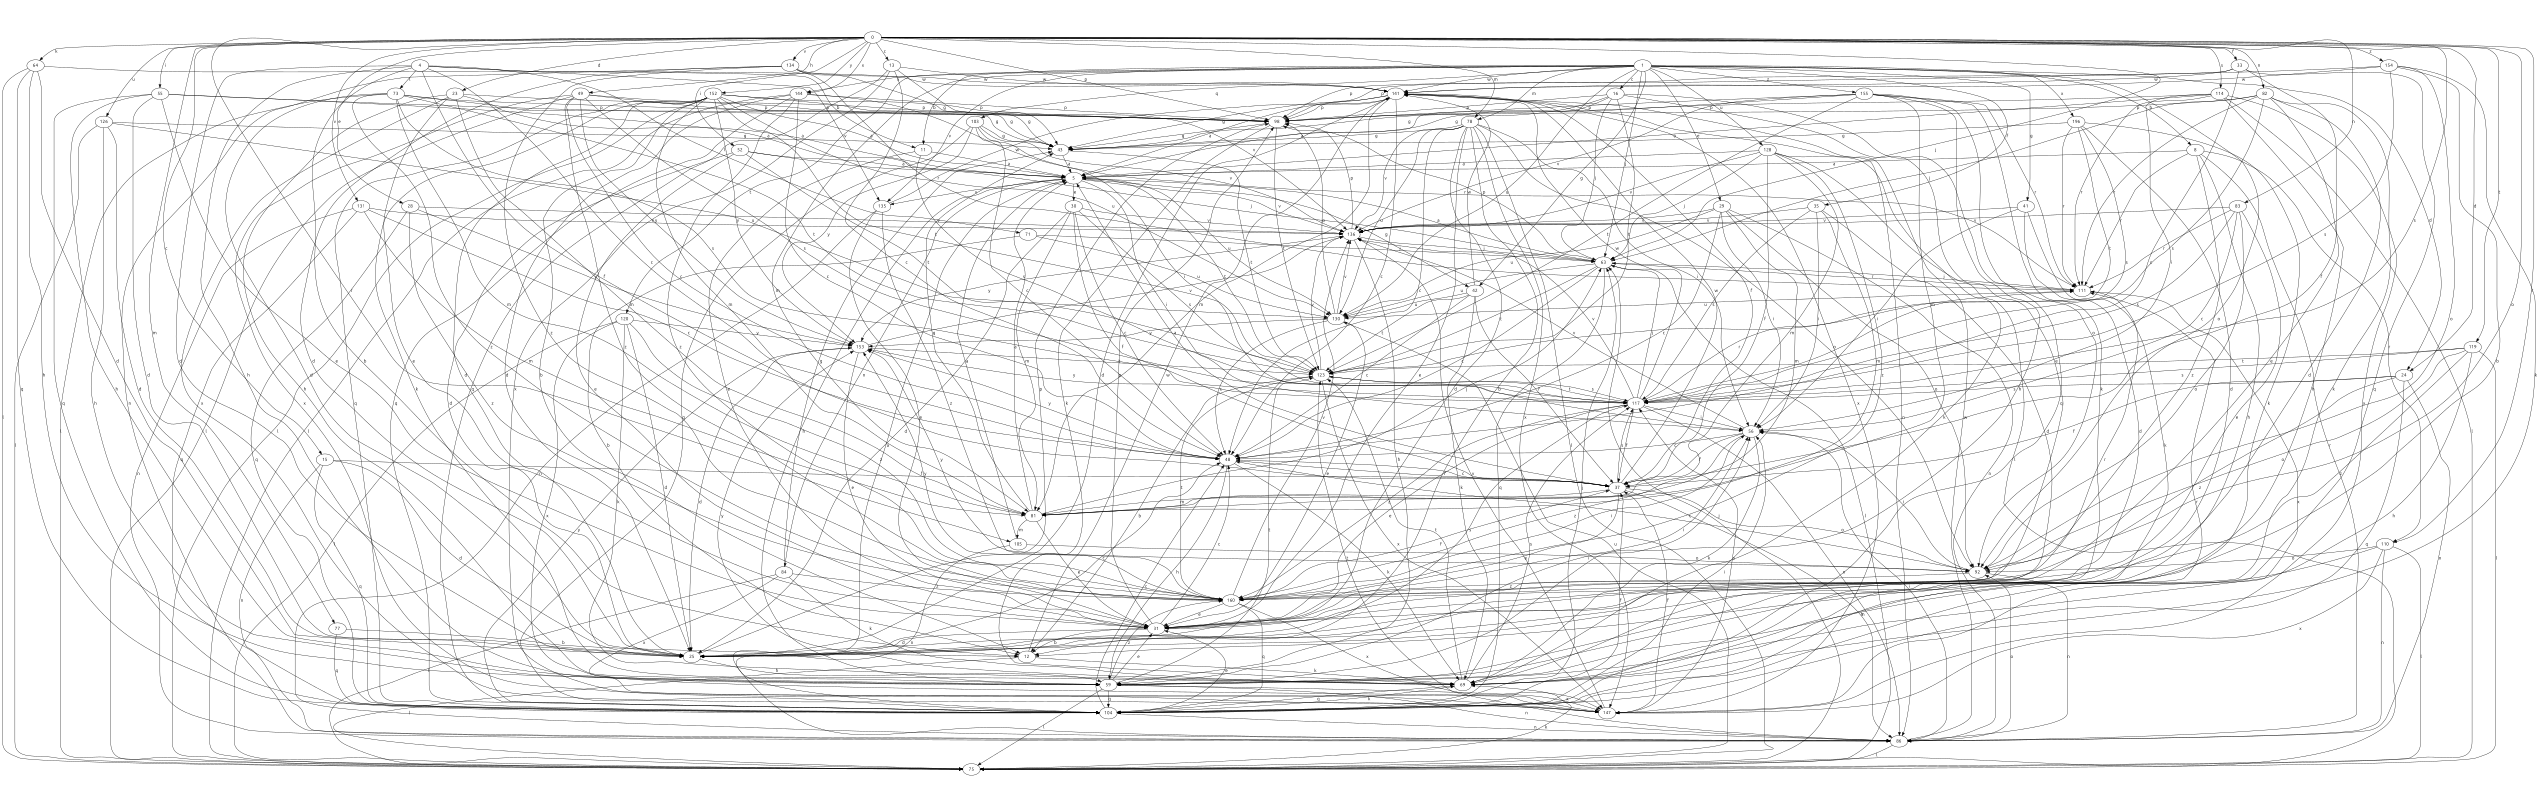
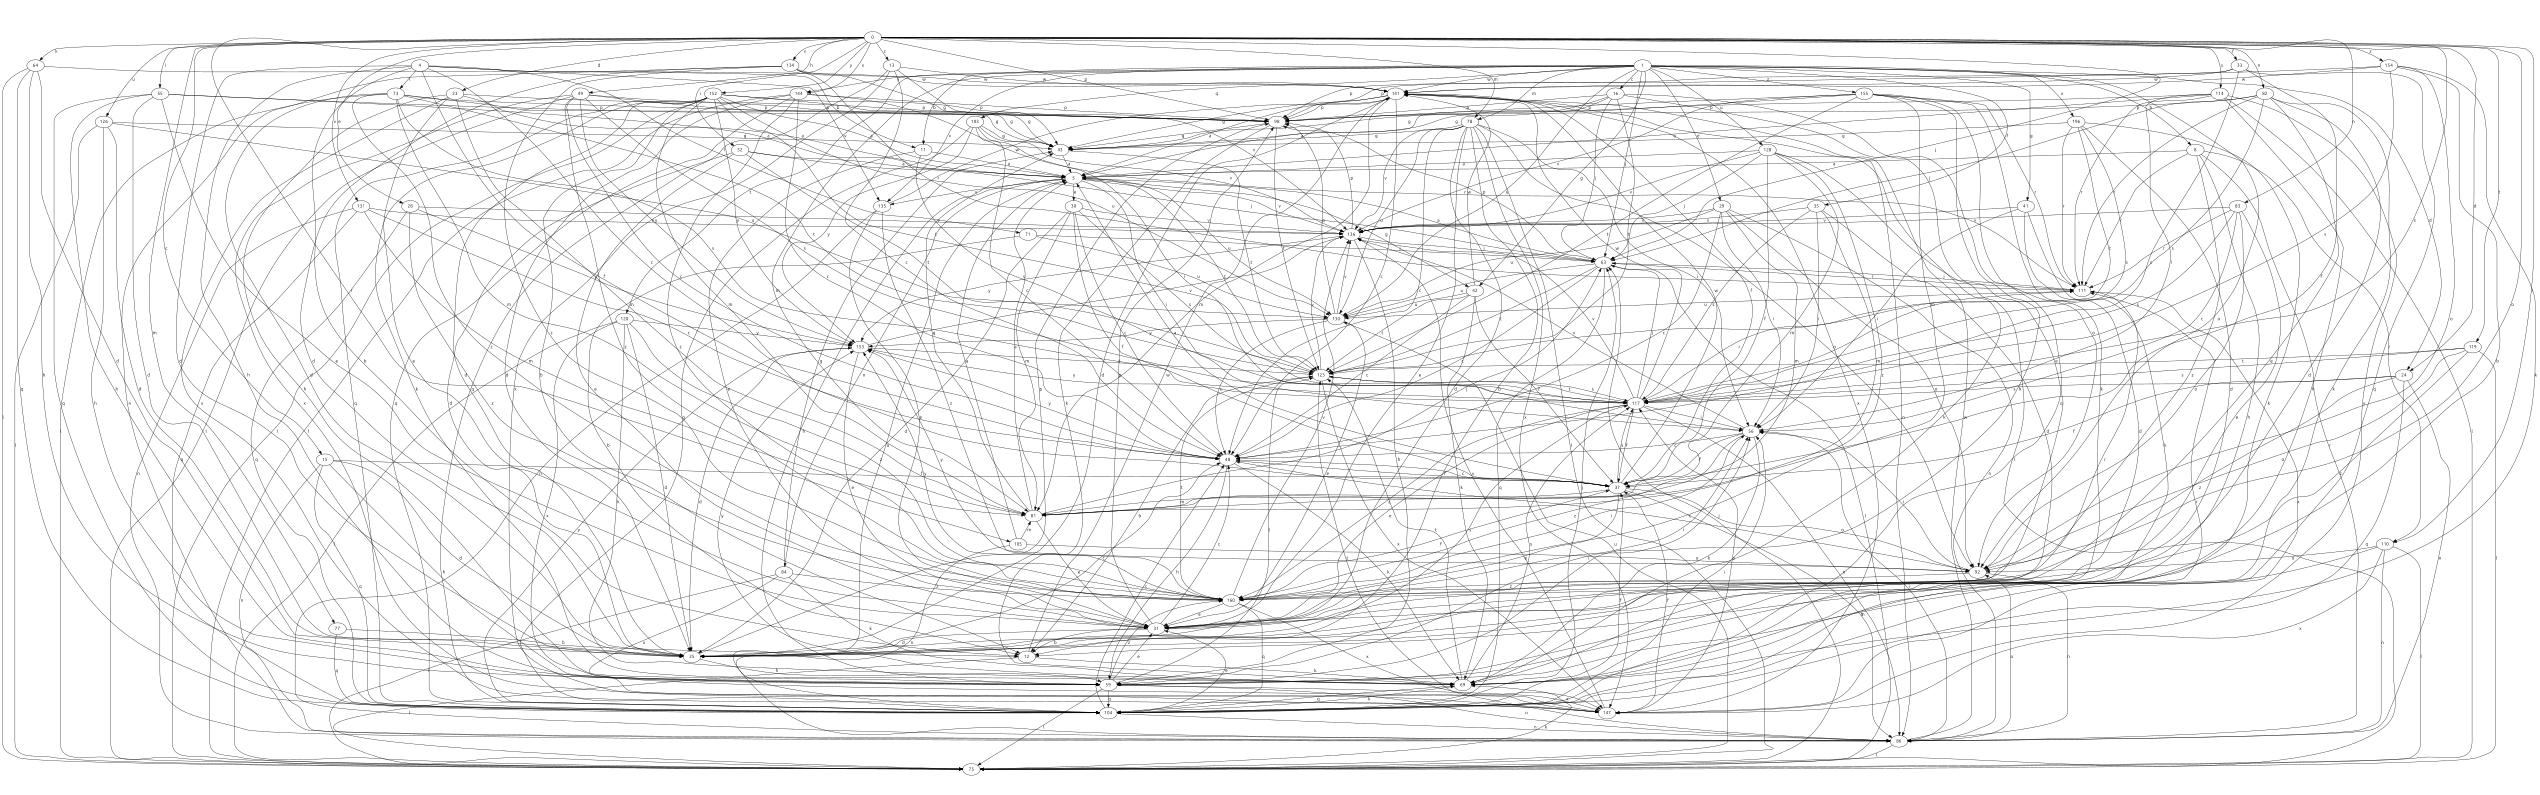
  strict digraph {
    fontname=Ubuntu
    node [fontname=Ubuntu]
    edge [fontname=Ubuntu]
    0
    13
    15
    23
    24
    28
    33
    49
    52
    55
    63
    64
    77
    78
    82
    83
    92
    98
    105
    110
    114
    117
    119
    126
    131
    134
    144
    152
    154
    141
    n31 [label=48]
    136
    104
    147
    25
    37
    n37 [label=59]
    86
    81
    5
    31
    160
    153
    75
    43
    123
    130
    111
    12
    56
    69
    1
    8
    11
    16
    29
    35
    41
    42
    103
    120
    128
    135
    n64 [label=196]
    155
    4
    71
    73
    30
    84
    0 -> 13 [label=c]
    0 -> 15 [label=c]
    0 -> 23 [label=d]
    0 -> 24 [label=d]
    0 -> 28 [label=e]
    0 -> 33 [label=f]
    0 -> 49 [label=h]
    0 -> 52 [label=i]
    0 -> 55 [label=i]
    0 -> 63 [label=j]
    0 -> 64 [label=k]
    0 -> 77 [label=m]
    0 -> 78 [label=m]
    0 -> 82 [label=n]
    0 -> 83 [label=n]
    0 -> 92 [label=o]
    0 -> 98 [label=p]
    0 -> 105 [label=r]
    0 -> 110 [label=r]
    0 -> 114 [label=s]
    0 -> 117 [label=s]
    0 -> 119 [label=t]
    0 -> 126 [label=u]
    0 -> 131 [label=v]
    0 -> 134 [label=v]
    0 -> 144 [label=x]
    0 -> 152 [label=y]
    0 -> 154 [label=z]
    13 -> 141 [label=w]
    13 -> n31 [label=c]
    13 -> 136 [label=v]
    13 -> 104 [label=q]
    13 -> 147 [label=x]
    15 -> 104 [label=q]
    15 -> 25 [label=d]
    15 -> 37 [label=f]
-   119 -> n37 [label=h]
+   15 -> n37 [label=h]
    15 -> 86 [label=n]
    23 -> 98 [label=p]
    23 -> 147 [label=x]
    23 -> n37 [label=h]
    23 -> 81 [label=m]
    23 -> 5 [label=a]
    23 -> 31 [label=e]
    24 -> 117 [label=s]
    24 -> 104 [label=q]
    24 -> 37 [label=f]
    24 -> 86 [label=n]
    24 -> 160 [label=z]
    28 -> 136 [label=v]
    28 -> 104 [label=q]
    28 -> 160 [label=z]
    28 -> 153 [label=y]
    33 -> 98 [label=p]
    33 -> 141 [label=w]
    33 -> n31 [label=c]
    33 -> 104 [label=q]
    33 -> 37 [label=f]
    49 -> 98 [label=p]
    49 -> 117 [label=s]
    49 -> n31 [label=c]
    49 -> 147 [label=x]
    49 -> 160 [label=z]
    49 -> 153 [label=y]
    49 -> 75 [label=l]
    49 -> 43 [label=g]
    52 -> 63 [label=j]
    52 -> 25 [label=d]
    52 -> 5 [label=a]
    52 -> 31 [label=e]
    52 -> 123 [label=t]
    55 -> 98 [label=p]
    55 -> 104 [label=q]
    55 -> 25 [label=d]
    55 -> n37 [label=h]
    55 -> 5 [label=a]
    55 -> 31 [label=e]
    63 -> 98 [label=p]
    63 -> n31 [label=c]
    63 -> 104 [label=q]
    63 -> 5 [label=a]
    63 -> 75 [label=l]
    63 -> 123 [label=t]
    63 -> 130 [label=u]
    63 -> 111 [label=r]
    64 -> 141 [label=w]
    64 -> 104 [label=q]
    64 -> 25 [label=d]
    64 -> n37 [label=h]
    64 -> 75 [label=l]
    77 -> 104 [label=q]
    77 -> 12 [label=b]
    78 -> 92 [label=o]
    78 -> n31 [label=c]
    78 -> 136 [label=v]
    78 -> 147 [label=x]
    78 -> 25 [label=d]
    78 -> 31 [label=e]
    78 -> 75 [label=l]
    78 -> 43 [label=g]
    78 -> 130 [label=u]
    78 -> 12 [label=b]
    78 -> 56 [label=i]
    82 -> 63 [label=j]
    82 -> 98 [label=p]
    82 -> 117 [label=s]
    82 -> 25 [label=d]
    82 -> 31 [label=e]
    82 -> 111 [label=r]
    82 -> 69 [label=k]
    83 -> 92 [label=o]
    83 -> 117 [label=s]
    83 -> 136 [label=v]
    83 -> 31 [label=e]
    83 -> 111 [label=r]
    83 -> 56 [label=c]
    92 -> n31 [label=c]
    92 -> 86 [label=n]
    92 -> 160 [label=z]
    92 -> 153 [label=y]
    92 -> 56 [label=i]
    98 -> 43 [label=g]
    98 -> 123 [label=t]
    98 -> 69 [label=k]
    105 -> 92 [label=o]
    105 -> 86 [label=n]
-   81 -> 105 [label=m]
+   105 -> 81 [label=m]
    105 -> 5 [label=a]
    110 -> 92 [label=o]
    110 -> 147 [label=x]
    110 -> n37 [label=h]
    110 -> 86 [label=n]
    110 -> 75 [label=l]
    114 -> 98 [label=p]
    114 -> 147 [label=x]
    114 -> n37 [label=h]
    114 -> 5 [label=a]
    114 -> 75 [label=l]
    114 -> 111 [label=r]
    114 -> 56 [label=i]
    117 -> 63 [label=j]
    117 -> 141 [label=w]
    117 -> 136 [label=v]
    117 -> 37 [label=f]
    117 -> 86 [label=n]
    117 -> 31 [label=e]
    117 -> 160 [label=z]
    117 -> 153 [label=y]
    117 -> 123 [label=t]
    117 -> 111 [label=r]
    117 -> 56 [label=i]
    119 -> 92 [label=o]
    119 -> 117 [label=s]
    119 -> 160 [label=z]
    119 -> 75 [label=l]
    119 -> 123 [label=t]
    126 -> 25 [label=d]
    126 -> n37 [label=h]
    126 -> 75 [label=l]
    126 -> 43 [label=g]
    126 -> 130 [label=u]
    131 -> n31 [label=c]
    131 -> 136 [label=v]
    131 -> 104 [label=q]
    131 -> 86 [label=n]
    131 -> 81 [label=m]
    134 -> 141 [label=w]
    134 -> 25 [label=d]
    134 -> 86 [label=n]
    134 -> 160 [label=z]
    134 -> 43 [label=g]
    134 -> 111 [label=r]
    144 -> 98 [label=p]
    144 -> n31 [label=c]
    144 -> 104 [label=q]
    144 -> 25 [label=d]
    144 -> 160 [label=z]
    144 -> 75 [label=l]
    144 -> 111 [label=r]
    152 -> 98 [label=p]
    152 -> 104 [label=q]
    152 -> 25 [label=d]
    152 -> 81 [label=m]
    152 -> 5 [label=a]
    152 -> 153 [label=y]
    152 -> 75 [label=l]
    152 -> 43 [label=g]
    152 -> 123 [label=t]
    152 -> 130 [label=u]
    152 -> 12 [label=b]
    152 -> 69 [label=k]
    154 -> 92 [label=o]
    154 -> 98 [label=p]
    154 -> 117 [label=s]
    154 -> 141 [label=w]
    154 -> 12 [label=b]
    154 -> 69 [label=k]
    141 -> 98 [label=p]
    141 -> n31 [label=c]
    141 -> 147 [label=x]
    141 -> 25 [label=d]
    141 -> 37 [label=f]
    141 -> 86 [label=n]
    141 -> 81 [label=m]
    141 -> 5 [label=a]
    141 -> 43 [label=g]
    n31 -> 37 [label=f]
    n31 -> n37 [label=h]
    n31 -> 153 [label=y]
    n31 -> 69 [label=k]
    136 -> 63 [label=j]
    136 -> 98 [label=p]
    136 -> n37 [label=h]
    136 -> 153 [label=y]
    104 -> 63 [label=j]
    104 -> n31 [label=c]
    104 -> 37 [label=f]
    104 -> 86 [label=n]
    104 -> 5 [label=a]
    104 -> 31 [label=e]
    104 -> 153 [label=y]
    104 -> 111 [label=r]
    104 -> 56 [label=i]
    104 -> 69 [label=k]
    147 -> 117 [label=s]
    147 -> 136 [label=v]
    147 -> 37 [label=f]
    25 -> 98 [label=p]
    25 -> 117 [label=s]
    25 -> n31 [label=c]
    25 -> n37 [label=h]
    37 -> 92 [label=o]
    37 -> 117 [label=s]
    37 -> 141 [label=w]
    37 -> n31 [label=c]
    37 -> 86 [label=n]
    37 -> 81 [label=m]
    37 -> 5 [label=a]
    37 -> 31 [label=e]
    n37 -> 104 [label=q]
    n37 -> 147 [label=x]
    n37 -> 86 [label=n]
    n37 -> 31 [label=e]
    n37 -> 160 [label=z]
    n37 -> 75 [label=l]
    n37 -> 123 [label=t]
    n37 -> 56 [label=i]
    86 -> 92 [label=o]
    86 -> 141 [label=w]
    86 -> 75 [label=l]
    86 -> 123 [label=t]
    86 -> 56 [label=i]
    81 -> 63 [label=j]
    81 -> 5 [label=a]
    81 -> 31 [label=e]
    81 -> 43 [label=g]
    5 -> 136 [label=v]
    5 -> n37 [label=h]
    5 -> 123 [label=t]
    5 -> 130 [label=u]
    5 -> 56 [label=i]
    5 -> 42 [label=g]
    5 -> 135 [label=v]
    5 -> 30 [label=e]
    5 -> 84 [label=n]
    31 -> 98 [label=p]
    31 -> n31 [label=c]
    31 -> 25 [label=d]
    31 -> 111 [label=r]
    31 -> 12 [label=b]
    31 -> 56 [label=i]
    160 -> 136 [label=v]
    160 -> 104 [label=q]
    160 -> 147 [label=x]
    160 -> 37 [label=f]
    160 -> 31 [label=e]
    160 -> 153 [label=y]
    160 -> 123 [label=t]
    160 -> 56 [label=i]
    153 -> 136 [label=v]
    153 -> 25 [label=d]
    153 -> 31 [label=e]
    153 -> 123 [label=t]
    75 -> 63 [label=j]
    75 -> 130 [label=u]
    75 -> 69 [label=k]
    43 -> 5 [label=a]
    43 -> 123 [label=t]
    123 -> 117 [label=s]
    123 -> 136 [label=v]
    123 -> 147 [label=x]
    123 -> 12 [label=b]
    130 -> 98 [label=p]
    130 -> n31 [label=c]
    130 -> 136 [label=v]
    130 -> 31 [label=e]
    130 -> 153 [label=y]
    111 -> 63 [label=j]
    111 -> 147 [label=x]
    111 -> 130 [label=u]
    12 -> 141 [label=w]
    12 -> 75 [label=l]
    12 -> 69 [label=k]
    56 -> n31 [label=c]
    56 -> 136 [label=v]
    56 -> 37 [label=f]
    56 -> 160 [label=z]
    56 -> 69 [label=k]
    69 -> 117 [label=s]
    69 -> 104 [label=q]
    69 -> 153 [label=y]
    69 -> 123 [label=t]
    1 -> 24 [label=d]
    1 -> 63 [label=j]
    1 -> 78 [label=m]
    1 -> 92 [label=o]
    1 -> 144 [label=x]
    1 -> 141 [label=w]
    1 -> 81 [label=m]
    1 -> 130 [label=u]
    1 -> 8 [label=b]
    1 -> 11 [label=b]
    1 -> 16 [label=c]
    1 -> 29 [label=e]
    1 -> 35 [label=f]
    1 -> 41 [label=g]
    1 -> 42 [label=g]
    1 -> 103 [label=q]
    1 -> 120 [label=t]
    1 -> 128 [label=u]
    1 -> 135 [label=v]
    1 -> n64 [label=x]
    1 -> 155 [label=z]
    8 -> 110 [label=r]
    8 -> n37 [label=h]
    8 -> 86 [label=r]
    8 -> 5 [label=a]
    8 -> 160 [label=z]
    8 -> 111 [label=r]
    11 -> 117 [label=s]
    11 -> 5 [label=a]
    11 -> 31 [label=e]
    16 -> 63 [label=j]
    16 -> 92 [label=o]
    16 -> 98 [label=p]
    16 -> 5 [label=a]
    16 -> 31 [label=e]
    16 -> 43 [label=g]
    16 -> 123 [label=t]
    29 -> 92 [label=o]
    29 -> n31 [label=c]
    29 -> 136 [label=v]
    29 -> 86 [label=n]
    29 -> 81 [label=m]
    29 -> 130 [label=u]
    29 -> 56 [label=i]
    35 -> 117 [label=s]
    35 -> 136 [label=v]
    35 -> 25 [label=d]
    35 -> 81 [label=m]
    35 -> 56 [label=i]
    41 -> 136 [label=v]
    41 -> 25 [label=d]
    41 -> 56 [label=i]
    41 -> 69 [label=k]
    42 -> 141 [label=w]
    42 -> n31 [label=c]
    42 -> 37 [label=f]
    42 -> 123 [label=t]
    42 -> 130 [label=u]
    42 -> 69 [label=k]
    103 -> n31 [label=c]
    103 -> 136 [label=v]
    103 -> 104 [label=q]
    103 -> 153 [label=y]
    103 -> 43 [label=g]
    103 -> 56 [label=i]
    120 -> 147 [label=x]
    120 -> 25 [label=d]
    120 -> 160 [label=z]
    120 -> 153 [label=y]
    120 -> 75 [label=l]
    120 -> 69 [label=k]
    128 -> 63 [label=j]
    128 -> 136 [label=v]
    128 -> 37 [label=f]
    128 -> 81 [label=m]
    128 -> 5 [label=a]
    128 -> 160 [label=z]
    128 -> 75 [label=l]
    128 -> 69 [label=k]
    135 -> 141 [label=w]
    135 -> 86 [label=n]
    135 -> 31 [label=e]
    135 -> 160 [label=z]
    n64 -> 117 [label=s]
    n64 -> 25 [label=d]
    n64 -> 43 [label=g]
    n64 -> 123 [label=t]
    n64 -> 111 [label=r]
    n64 -> 69 [label=k]
    155 -> 98 [label=p]
    155 -> 136 [label=v]
    155 -> 104 [label=q]
    155 -> n37 [label=h]
    155 -> 81 [label=m]
    155 -> 43 [label=g]
    155 -> 123 [label=t]
    155 -> 111 [label=r]
    155 -> 69 [label=k]
    4 -> n31 [label=c]
    4 -> 25 [label=d]
    4 -> 37 [label=f]
    4 -> n37 [label=h]
    4 -> 12 [label=b]
    4 -> 11 [label=b]
    4 -> 135 [label=v]
    4 -> 71 [label=l]
    4 -> 73 [label=l]
    71 -> 63 [label=j]
    71 -> 130 [label=u]
    71 -> 12 [label=b]
    73 -> 98 [label=p]
    73 -> 117 [label=s]
    73 -> 25 [label=d]
    73 -> 81 [label=m]
    73 -> 160 [label=z]
    73 -> 75 [label=l]
    73 -> 43 [label=g]
    73 -> 123 [label=t]
    30 -> 117 [label=s]
    30 -> n31 [label=c]
    30 -> 136 [label=v]
    30 -> 25 [label=d]
    30 -> 37 [label=f]
    30 -> 81 [label=m]
    84 -> 147 [label=x]
    84 -> 160 [label=z]
    84 -> 75 [label=l]
    84 -> 43 [label=g]
    84 -> 69 [label=k]
  }
